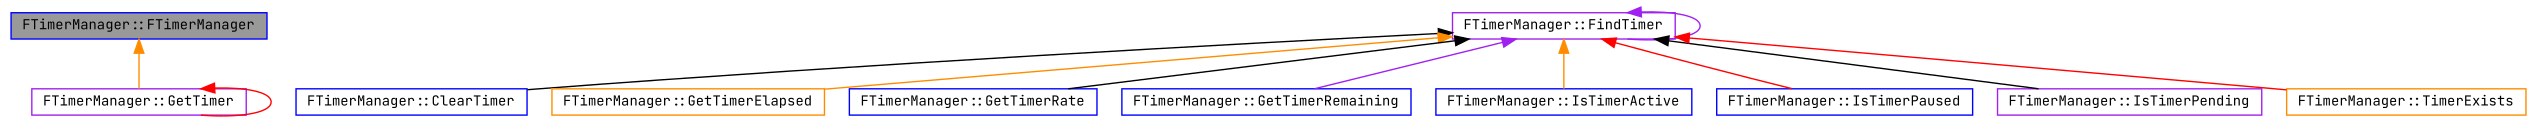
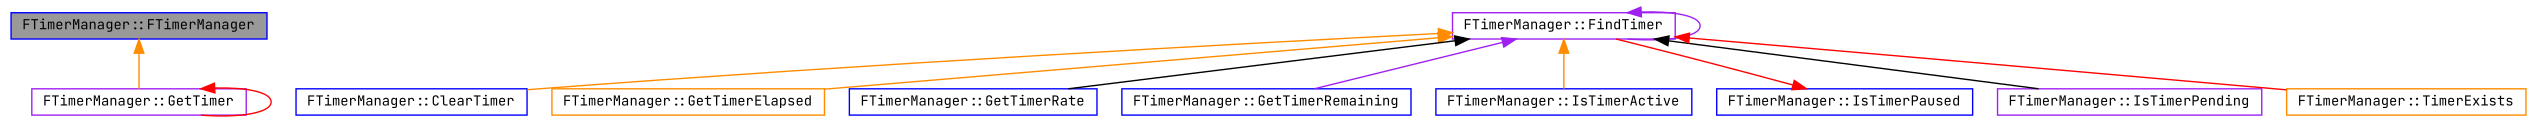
  digraph {
    fontname="JetBrains Mono"
    rankdir=TB
    node [color=blue fillcolor=white fontname="JetBrains Mono" fontsize=10 shape=box style=filled]
    edge [color=darkorange dir=back fontname="JetBrains Mono" fontsize=10 labelfontname=Helvetica labelfontsize=10 style=solid]
    n1 [fillcolor=grey60 fontcolor=black height=0.2 label="FTimerManager::FTimerManager" width=0.4]
    n2 [color=purple height=0.2 label="FTimerManager::GetTimer" width=0.4]
    n3 [color=purple height=0.2 label="FTimerManager::FindTimer" width=0.4]
    n4 [height=0.2 label="FTimerManager::ClearTimer" width=0.4]
    n5 [color=darkorange height=0.2 label="FTimerManager::GetTimerElapsed" width=0.4]
    n6 [height=0.2 label="FTimerManager::GetTimerRate" width=0.4]
    n7 [height=0.2 label="FTimerManager::GetTimerRemaining" width=0.4]
    n8 [height=0.2 label="FTimerManager::IsTimerActive" width=0.4]
    n9 [height=0.2 label="FTimerManager::IsTimerPaused" width=0.4]
    n10 [color=purple height=0.2 label="FTimerManager::IsTimerPending" width=0.4]
    n11 [color=darkorange height=0.2 label="FTimerManager::TimerExists" width=0.4]
    n1 -> n2
    n2 -> n2 [color=red]
    n3 -> n3 [color=purple]
-   n3 -> n4 [color=black]
+   n3 -> n4
    n3 -> n5
    n3 -> n6 [color=black]
    n3 -> n7 [color=purple]
    n3 -> n8
-   n3 -> n9 [color=red]
+   n9 -> n3 [color=red]
    n3 -> n10 [color=black]
    n3 -> n11 [color=red]
  }
